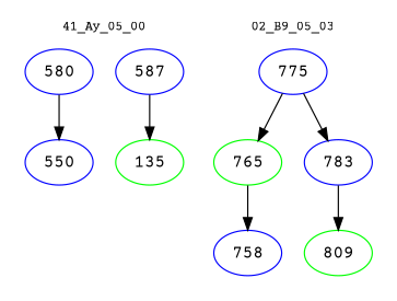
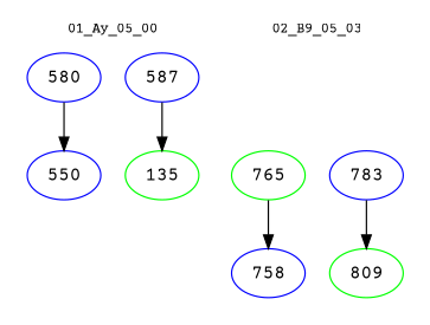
  digraph {
    fontname="Courier Prime"
    node [color=blue fontname="Courier Prime"]
    edge [color=black fontname="Courier Prime"]
    n1 [label=587]
    n2 [label=580]
    n3 [color=green label=135]
    n4 [label=550]
-   n5 [label=775]
    n6 [color=green label=765]
    n7 [label=783]
    n8 [label=758]
    n9 [color=green label=809]
    subgraph cluster_1 {
      color=white
      fontsize=10
-     label="41_Ay_05_00"
+     label="01_Ay_05_00"
      n1
      n2
      n3
      n4
    }
    subgraph cluster_2 {
      color=white
      fontsize=10
      label="02_B9_05_03"
-     n5
      n6
      n7
      n8
      n9
    }
    n1 -> n3
    n2 -> n4
-   n5 -> n6
-   n5 -> n7
    n6 -> n8
    n7 -> n9
  }
